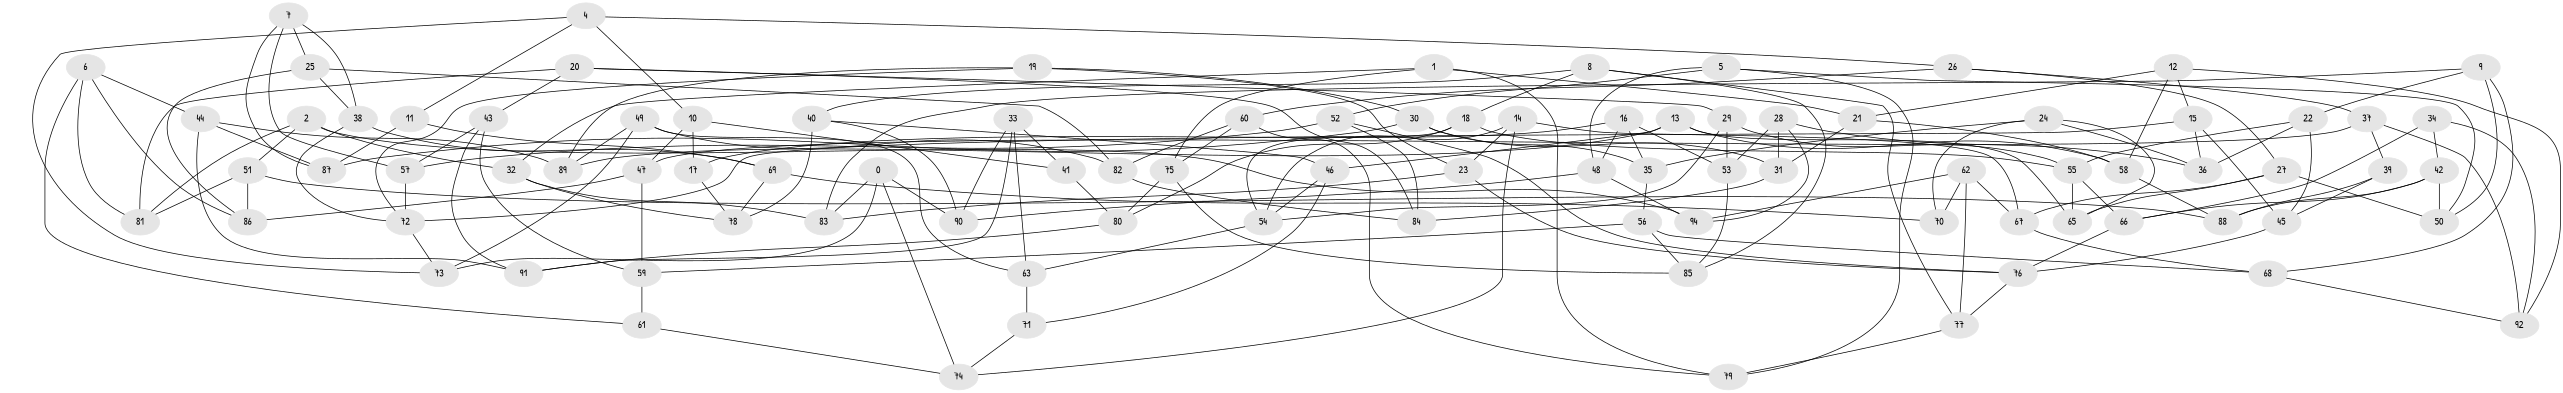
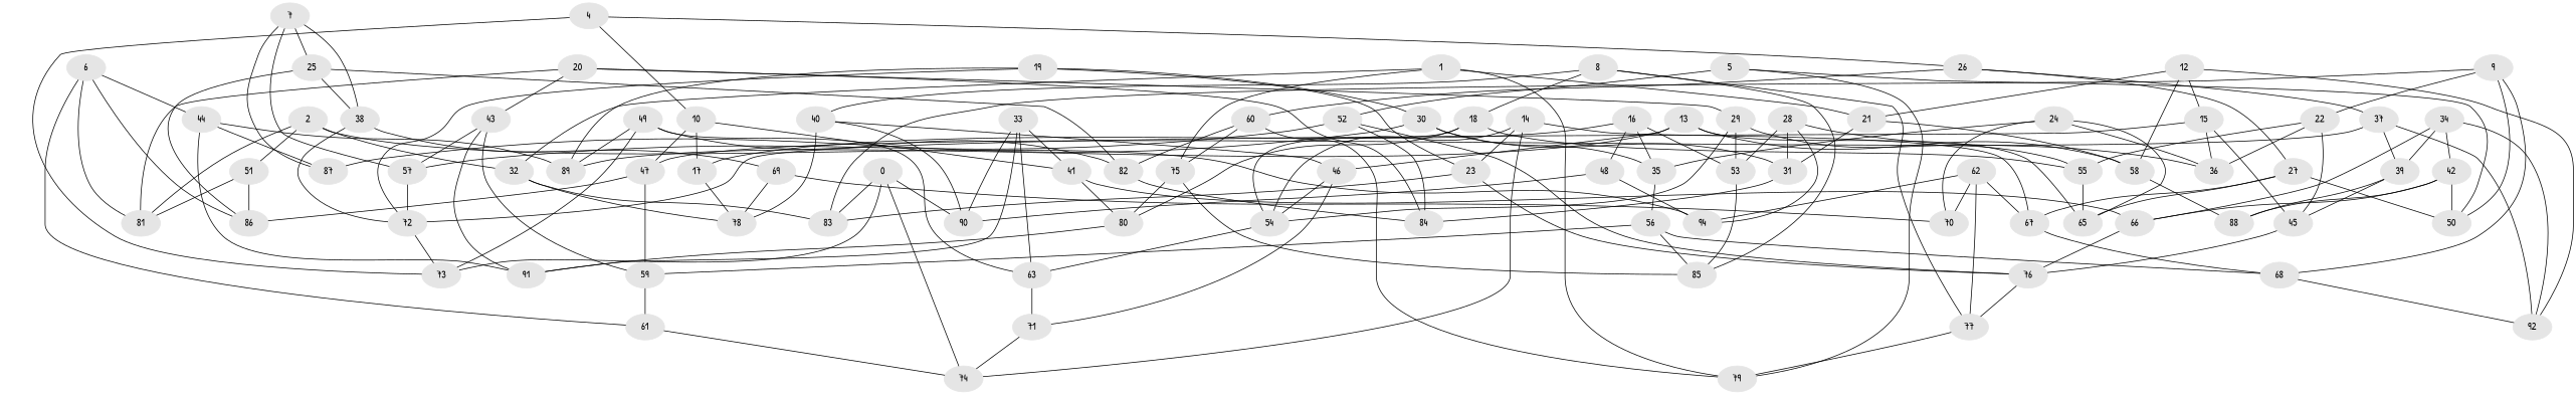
  graph {
    fontname="Patrick Hand"
    node [color=gray90 fontname="Patrick Hand" style=filled]
    edge [fontname="Patrick Hand"]
    1
    21
    32
    75
    79
    58
    31
    83
    78
    85
    80
    2
    51
    n14 [label=94]
    81
    86
    88
    n18 [label=0]
    73
    74
    90
    4
    10
-   11
    26
    17
    41
    47
    87
    69
    27
    37
    60
    5
    48
    50
    52
    57
    84
    76
    6
    44
    61
    89
    91
    7
    25
    38
    82
    72
    8
    18
    40
    77
    54
    55
    46
    9
    22
    68
    36
    45
    92
    66
    59
    70
    12
    15
    13
    65
    71
    14
    23
    67
    63
    16
    35
    53
    56
    19
    30
    20
    29
    43
    24
    39
    28
    33
    34
    42
    49
    62
    1 -- 21
    1 -- 32
    1 -- 75
    1 -- 79
    21 -- 58
    21 -- 31
    32 -- 83
    32 -- 78
    75 -- 85
    75 -- 80
    58 -- 88
    31 -- 84
    80 -- 91
    2 -- 32
    2 -- 51
    2 -- n14
    2 -- 81
    51 -- 81
    51 -- 86
-   51 -- 88
    n18 -- 83
    n18 -- 73
    n18 -- 74
    n18 -- 90
    4 -- 73
    4 -- 10
-   4 -- 11
    4 -- 26
    10 -- 17
    10 -- 41
    10 -- 47
-   11 -- 87
-   11 -- 69
    26 -- 27
    26 -- 37
    26 -- 60
    17 -- 78
    41 -- 80
-   55 -- 66
+   41 -- 66
    47 -- 86
    47 -- 59
    69 -- 78
    69 -- 70
    27 -- 50
    27 -- 65
    27 -- 67
    37 -- 47
    37 -- 92
    37 -- 39
    60 -- 75
    60 -- 79
    60 -- 82
    5 -- 79
-   5 -- 48
    5 -- 50
    5 -- 52
    48 -- n14
    48 -- 90
    52 -- 57
    52 -- 84
    52 -- 76
    57 -- 72
    76 -- 77
    6 -- 81
    6 -- 86
    6 -- 44
    6 -- 61
    44 -- 87
    44 -- 89
    44 -- 91
    61 -- 74
    7 -- 87
    7 -- 57
    7 -- 25
    7 -- 38
    25 -- 86
    25 -- 38
    25 -- 82
    38 -- 69
    38 -- 72
    82 -- 84
    72 -- 73
    8 -- 85
    8 -- 18
    8 -- 40
    8 -- 77
    18 -- 80
    18 -- 54
    18 -- 55
    40 -- 78
    40 -- 90
    40 -- 46
    77 -- 79
    54 -- 63
    55 -- 65
    46 -- 54
    46 -- 71
    9 -- 83
    9 -- 50
    9 -- 22
    9 -- 68
    22 -- 55
    22 -- 36
    22 -- 45
    68 -- 92
    45 -- 76
    66 -- 76
    59 -- 61
    12 -- 21
    12 -- 58
    12 -- 92
    12 -- 15
    15 -- 72
    15 -- 36
    15 -- 45
    13 -- 58
    13 -- 89
    13 -- 46
    13 -- 65
    71 -- 74
    14 -- 74
    14 -- 54
    14 -- 23
    14 -- 67
    23 -- 83
    23 -- 76
    67 -- 68
    63 -- 71
    16 -- 17
    16 -- 48
    16 -- 35
    16 -- 53
    35 -- 56
    53 -- 85
    56 -- 85
    56 -- 68
    56 -- 59
    19 -- 89
    19 -- 72
    19 -- 23
    19 -- 30
    30 -- 31
    30 -- 87
    30 -- 35
    20 -- 81
    20 -- 84
    20 -- 29
    20 -- 43
    29 -- 54
    29 -- 55
    29 -- 53
    43 -- 57
    43 -- 91
    43 -- 59
    24 -- 36
    24 -- 70
    24 -- 65
    24 -- 35
    39 -- 88
    39 -- 45
    28 -- 31
    28 -- n14
    28 -- 36
    28 -- 53
    33 -- 90
    33 -- 41
    33 -- 91
    33 -- 63
    34 -- 92
    34 -- 66
+   34 -- 39
    34 -- 42
    42 -- 88
    42 -- 50
    42 -- 66
    49 -- 73
    49 -- 89
    49 -- 82
    49 -- 63
    62 -- n14
    62 -- 77
    62 -- 70
    62 -- 67
  }
